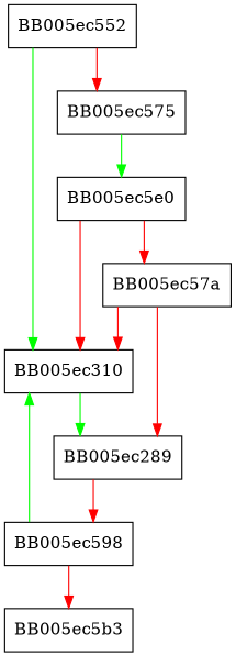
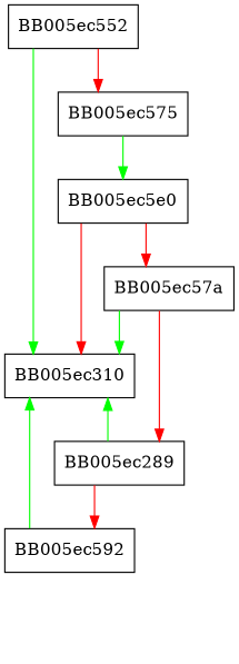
  digraph {
    splines=ortho
    node [shape=box]
    edge [color=red]
    n1 [label=BB005ec552]
    n2 [label=BB005ec310]
    BB005ec575
    BB005ec5e0
    BB005ec57a
    n6 [label=BB005ec289]
-   BB005ec592 [label=BB005ec598]
-   BB005ec5b3
+   BB005ec592
    n1 -> n2 [color=green]
    n1 -> BB005ec575
    BB005ec575 -> BB005ec5e0 [color=green]
    BB005ec5e0 -> n2
    BB005ec5e0 -> BB005ec57a
-   BB005ec57a -> n2
+   BB005ec57a -> n2 [color=green]
    BB005ec57a -> n6
-   n2 -> n6 [color=green]
+   n6 -> n2 [color=green]
    n6 -> BB005ec592
    BB005ec592 -> n2 [color=green]
-   BB005ec592 -> BB005ec5b3
  }
